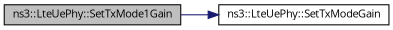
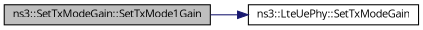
  digraph {
    rankdir=LR
    fontname="Open Sans"
    node [color=black fontname="Open Sans" fontsize=10 shape=record style=filled]
-   n1 [fillcolor=grey75 fontcolor=black height=0.2 label="ns3::LteUePhy::SetTxMode1Gain" width=0.4]
+   n1 [fillcolor=grey75 fontcolor=black height=0.2 label="ns3::SetTxModeGain::SetTxMode1Gain" width=0.4]
    n2 [fillcolor=white height=0.2 label="ns3::LteUePhy::SetTxModeGain" width=0.4]
    n1 -> n2 [color=midnightblue fontname="Open Sans" fontsize=10 labelfontname=Helvetica labelfontsize=10 style=solid]
  }
